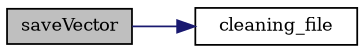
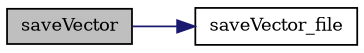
  digraph {
    rankdir=LR
    fontname="DejaVu Serif"
    node [color=black fontname="DejaVu Serif" fontsize=10 shape=record style=filled]
    n1 [fillcolor=grey75 fontcolor=black height=0.2 label=saveVector width=0.4]
-   n2 [fillcolor=white height=0.2 label=cleaning_file width=0.4]
+   n2 [fillcolor=white height=0.2 label=saveVector_file width=0.4]
    n1 -> n2 [color=midnightblue fontname="DejaVu Serif" fontsize=10 labelfontname=FreeSans labelfontsize=10 style=solid]
  }
